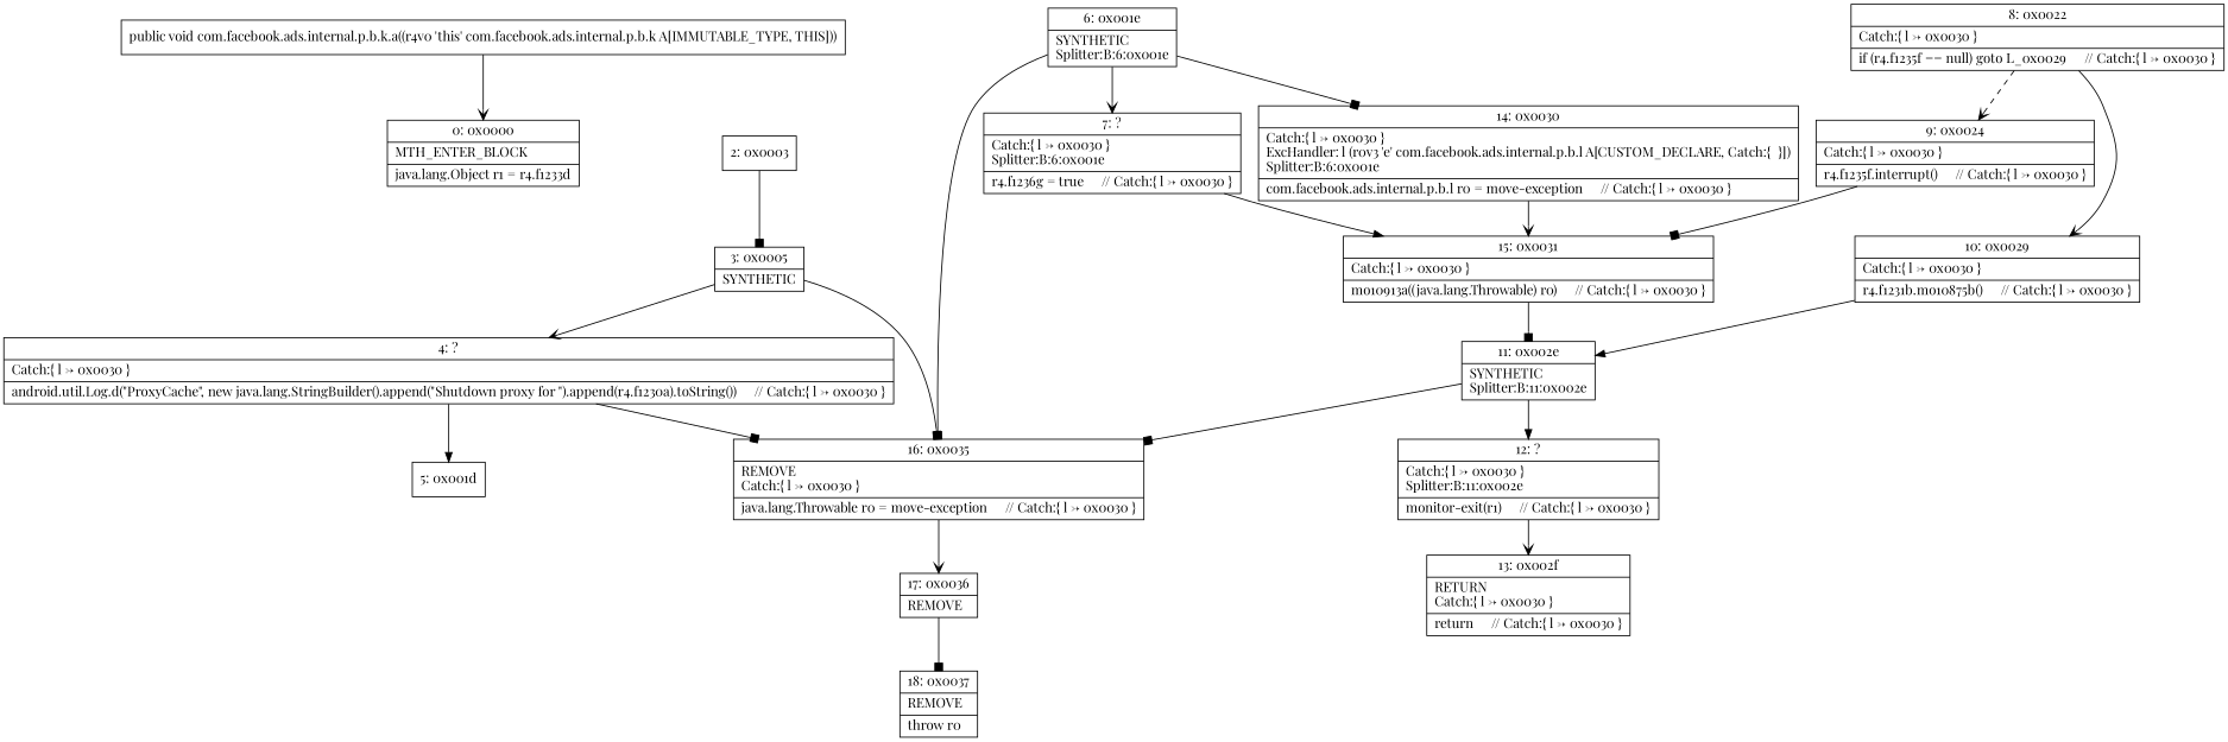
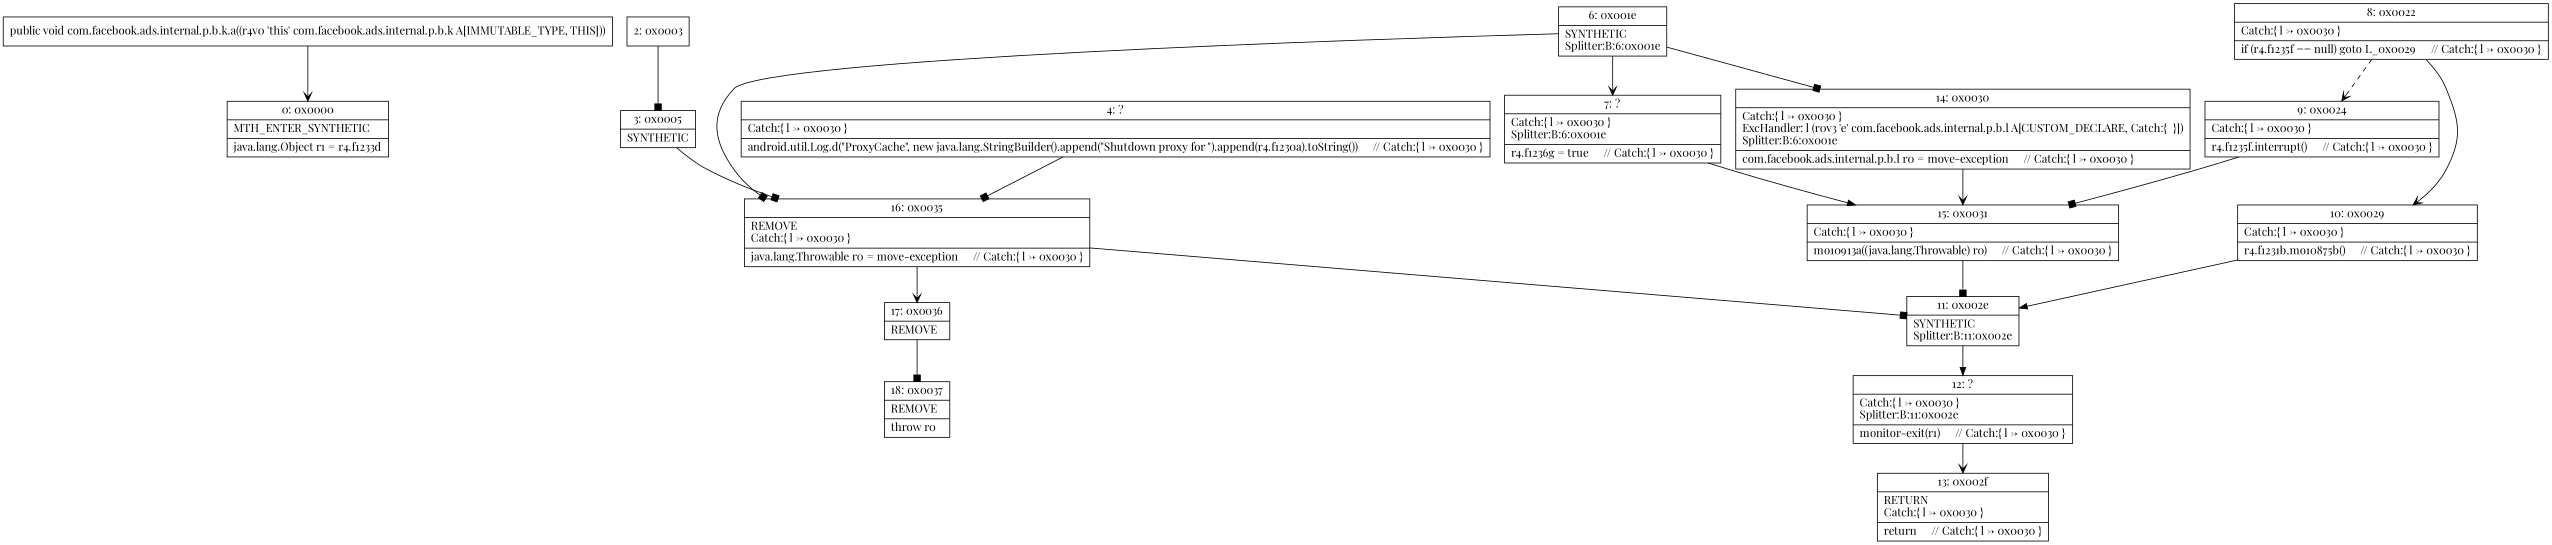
  digraph {
    fontname="Playfair Display"
    node [fontname="Playfair Display" shape=record]
    edge [arrowhead=box fontname="Playfair Display"]
-   n1 [label="{0\:\ 0x0000|MTH_ENTER_BLOCK\l|java.lang.Object r1 = r4.f1233d\l}"]
+   n1 [label="{0\:\ 0x0000|MTH_ENTER_SYNTHETIC\l|java.lang.Object r1 = r4.f1233d\l}"]
    n2 [label="{2\:\ 0x0003}"]
    n3 [label="{3\:\ 0x0005|SYNTHETIC\l}"]
    n4 [label="{4\:\ ?|Catch:\{ l \-\> 0x0030 \}\l|android.util.Log.d(\"ProxyCache\", new java.lang.StringBuilder().append(\"Shutdown proxy for \").append(r4.f1230a).toString())     \/\/ Catch:\{ l \-\> 0x0030 \}\l}"]
    n5 [label="{16\:\ 0x0035|REMOVE\lCatch:\{ l \-\> 0x0030 \}\l|java.lang.Throwable r0 = move\-exception     \/\/ Catch:\{ l \-\> 0x0030 \}\l}"]
-   n6 [label="{5\:\ 0x001d}"]
    n7 [label="{17\:\ 0x0036|REMOVE\l}"]
    n8 [label="{6\:\ 0x001e|SYNTHETIC\lSplitter:B:6:0x001e\l}"]
    n9 [label="{7\:\ ?|Catch:\{ l \-\> 0x0030 \}\lSplitter:B:6:0x001e\l|r4.f1236g = true     \/\/ Catch:\{ l \-\> 0x0030 \}\l}"]
    n10 [label="{14\:\ 0x0030|Catch:\{ l \-\> 0x0030 \}\lExcHandler: l (r0v3 'e' com.facebook.ads.internal.p.b.l A[CUSTOM_DECLARE, Catch:\{  \}])\lSplitter:B:6:0x001e\l|com.facebook.ads.internal.p.b.l r0 = move\-exception     \/\/ Catch:\{ l \-\> 0x0030 \}\l}"]
    n11 [label="{15\:\ 0x0031|Catch:\{ l \-\> 0x0030 \}\l|mo10913a((java.lang.Throwable) r0)     \/\/ Catch:\{ l \-\> 0x0030 \}\l}"]
    n12 [label="{8\:\ 0x0022|Catch:\{ l \-\> 0x0030 \}\l|if (r4.f1235f == null) goto L_0x0029     \/\/ Catch:\{ l \-\> 0x0030 \}\l}"]
    n13 [label="{9\:\ 0x0024|Catch:\{ l \-\> 0x0030 \}\l|r4.f1235f.interrupt()     \/\/ Catch:\{ l \-\> 0x0030 \}\l}"]
    n14 [label="{10\:\ 0x0029|Catch:\{ l \-\> 0x0030 \}\l|r4.f1231b.mo10875b()     \/\/ Catch:\{ l \-\> 0x0030 \}\l}"]
    n15 [label="{11\:\ 0x002e|SYNTHETIC\lSplitter:B:11:0x002e\l}"]
    n16 [label="{12\:\ ?|Catch:\{ l \-\> 0x0030 \}\lSplitter:B:11:0x002e\l|monitor\-exit(r1)     \/\/ Catch:\{ l \-\> 0x0030 \}\l}"]
    n17 [label="{13\:\ 0x002f|RETURN\lCatch:\{ l \-\> 0x0030 \}\l|return     \/\/ Catch:\{ l \-\> 0x0030 \}\l}"]
    n18 [label="{18\:\ 0x0037|REMOVE\l|throw r0\l}"]
    n19 [label="{public void com.facebook.ads.internal.p.b.k.a((r4v0 'this' com.facebook.ads.internal.p.b.k A[IMMUTABLE_TYPE, THIS])) }"]
    n2 -> n3
-   n3 -> n4 [arrowhead=vee]
    n3 -> n5
    n4 -> n5
-   n4 -> n6 [arrowhead=normal]
    n5 -> n7 [arrowhead=vee]
    n7 -> n18
    n8 -> n5
    n8 -> n9 [arrowhead=vee]
    n8 -> n10
    n9 -> n11 [arrowhead=normal]
    n10 -> n11 [arrowhead=vee]
    n11 -> n15
    n12 -> n13 [arrowhead=vee style=dashed]
    n12 -> n14 [arrowhead=vee]
    n13 -> n11
    n14 -> n15 [arrowhead=normal]
-   n15 -> n5
+   n5 -> n15
    n15 -> n16 [arrowhead=normal]
    n16 -> n17 [arrowhead=vee]
    n19 -> n1 [arrowhead=vee]
  }
